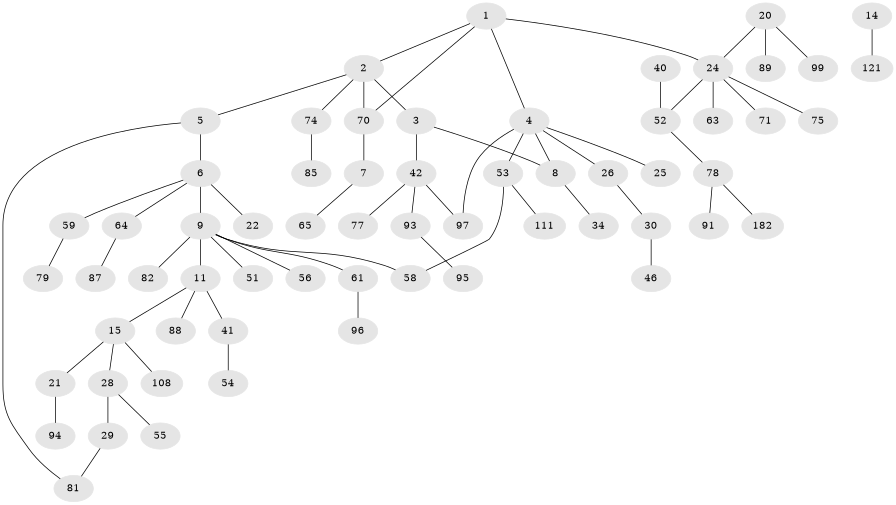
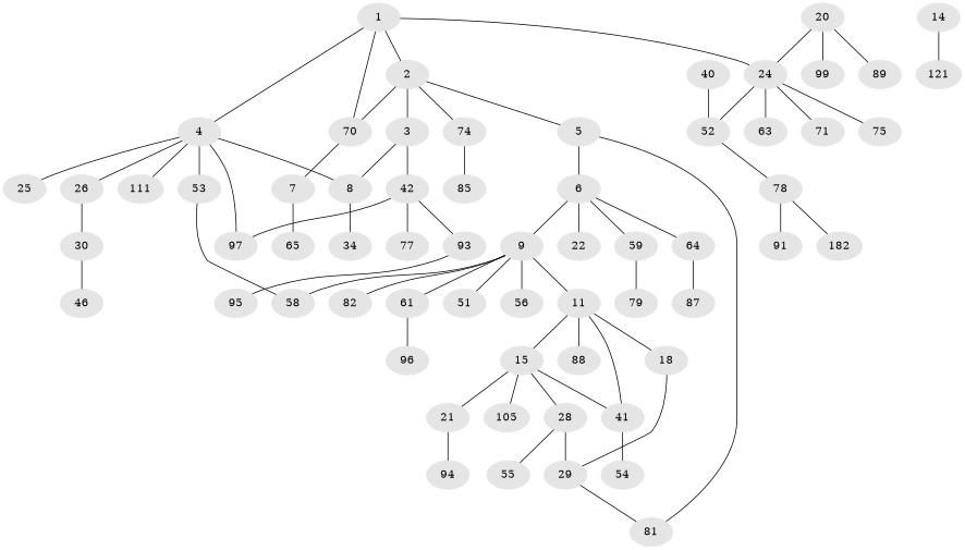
  graph {
    node [color=gray90 style=filled]
    1
    2
    4
    24 [super="+50+72+48"]
    70
    3 [super="+32+125+38+27"]
    5
    74
    8
    n10 [label=53 super="+69+37"]
    25
    26
    97 [super="+106"]
    111
    7 [super="+16+57"]
    65
    52
    63
    71
    75
    n21 [label=42 super="+53"]
    6
    81
    85 [super="+112+126"]
    34
    77
    93
    58 [super="+98+108"]
    30 [super="+43+120"]
    40
    9 [super="+12+10"]
    22 [super="+110"]
    59 [super="+68+116"]
    64 [super="+118"]
    11 [super="+13"]
    51
    56 [super="+62+109"]
    61
    82
    79
    87
    15 [super="+19+33"]
+   18
    88
    41 [super="+83+76"]
    96
    14
    121
    21
    28 [super="+49+31"]
-   105 [label=108]
+   105
    29 [super="+36"]
    20 [super="+92+80+39+67"]
    89
    99
    94
    55 [super="+107"]
    54
    78
    46
    95
    91 [super="+115"]
    n63 [label=182]
    1 -- 2
    1 -- 4
    1 -- 24
    1 -- 70
    2 -- 70
    2 -- 3
    2 -- 5
    2 -- 74
    4 -- 8
    4 -- n10
    4 -- 25
    4 -- 26
    4 -- 97
-   n10 -- 111
+   4 -- 111
    24 -- 52
    24 -- 63
    24 -- 71
    24 -- 75
    70 -- 7
    3 -- 8
    3 -- n21
    5 -- 6
    5 -- 81
    74 -- 85
    8 -- 34
    n10 -- 58
    26 -- 30 [weight=2]
    7 -- 65
    52 -- 78
    n21 -- 97
    n21 -- 77
    n21 -- 93
    6 -- 9 [weight=2]
    6 -- 22
    6 -- 59
    6 -- 64
    93 -- 95
    30 -- 46
    40 -- 52
    9 -- 58
    9 -- 11
    9 -- 51
    9 -- 56
    9 -- 61
    9 -- 82
    59 -- 79
    64 -- 87
    11 -- 15
+   11 -- 18
    11 -- 88
    11 -- 41
    61 -- 96
+   15 -- 41
    15 -- 21
    15 -- 28
    15 -- 105
+   18 -- 29
    41 -- 54
    14 -- 121
    21 -- 94
    28 -- 29 [weight=3]
    28 -- 55
    29 -- 81
    20 -- 24
    20 -- 89
    20 -- 99
    78 -- 91
    78 -- n63
  }
